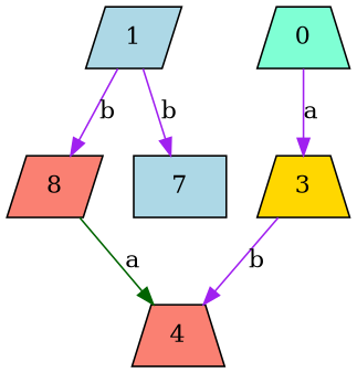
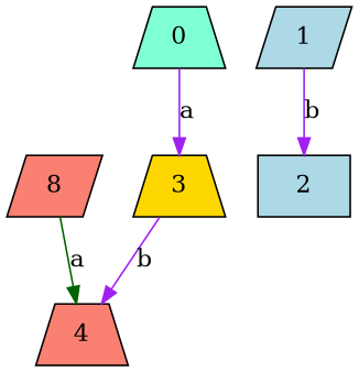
  strict digraph {
    node [fillcolor=salmon shape=trapezium style=filled]
    edge [color=purple]
    3 [fillcolor=gold]
    4
    8 [shape=parallelogram]
    0 [fillcolor=aquamarine]
    1 [fillcolor=lightblue shape=parallelogram]
-   7 [fillcolor=lightblue shape=box]
+   7 [fillcolor=lightblue shape=box label=2]
    3 -> 4 [label=b]
    8 -> 4 [color=darkgreen label=a]
    0 -> 3 [label=a]
-   1 -> 8 [label=b]
    1 -> 7 [label=b]
  }
